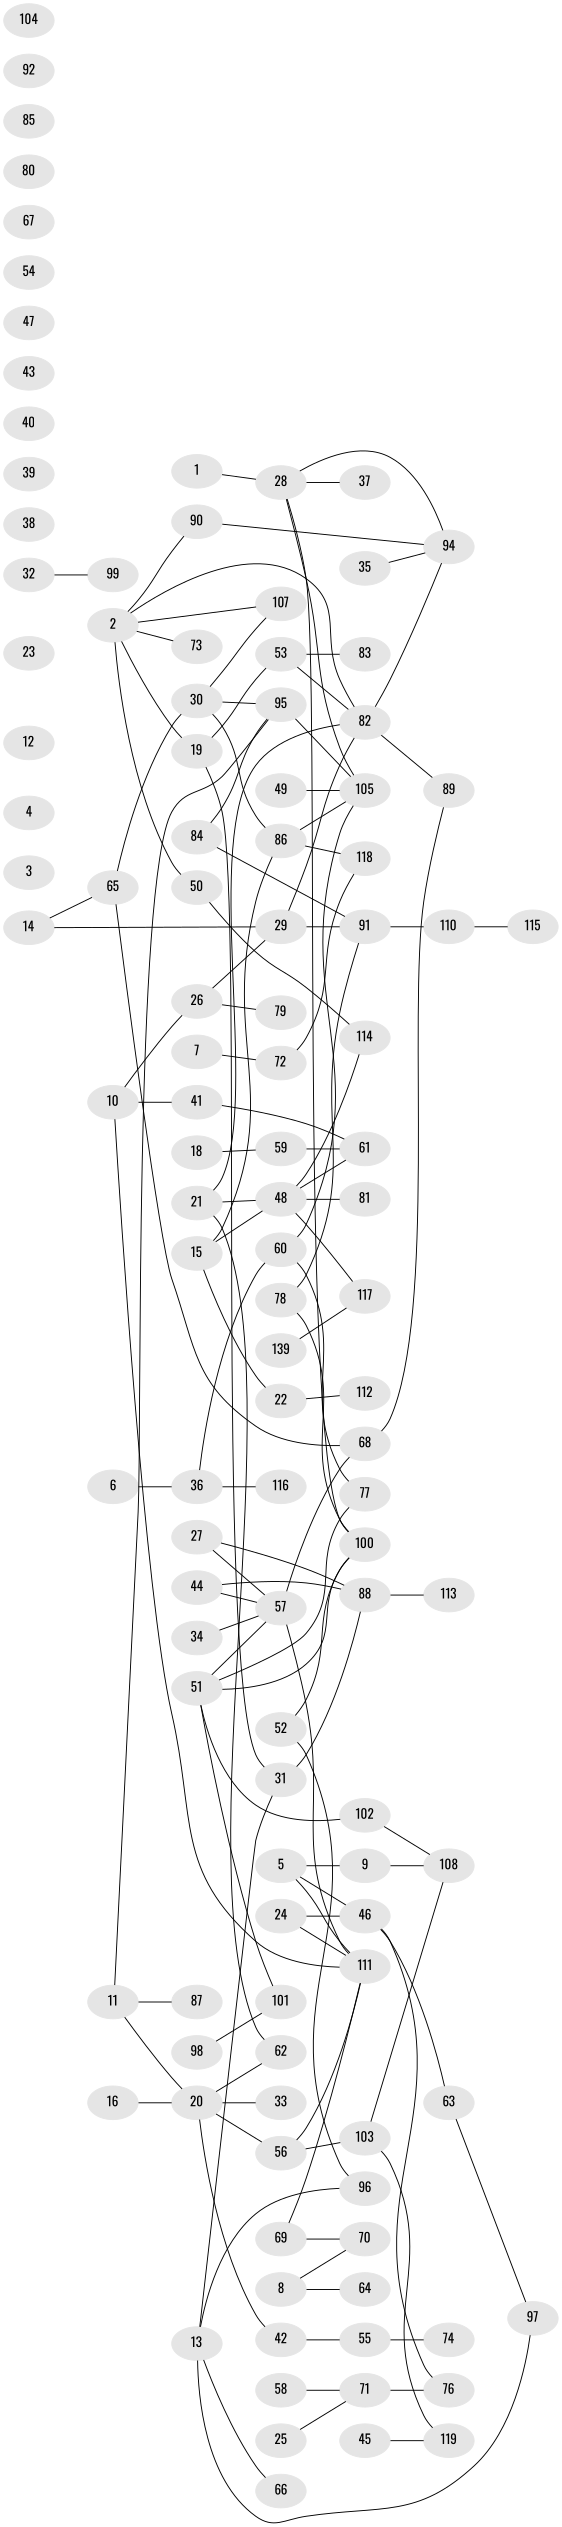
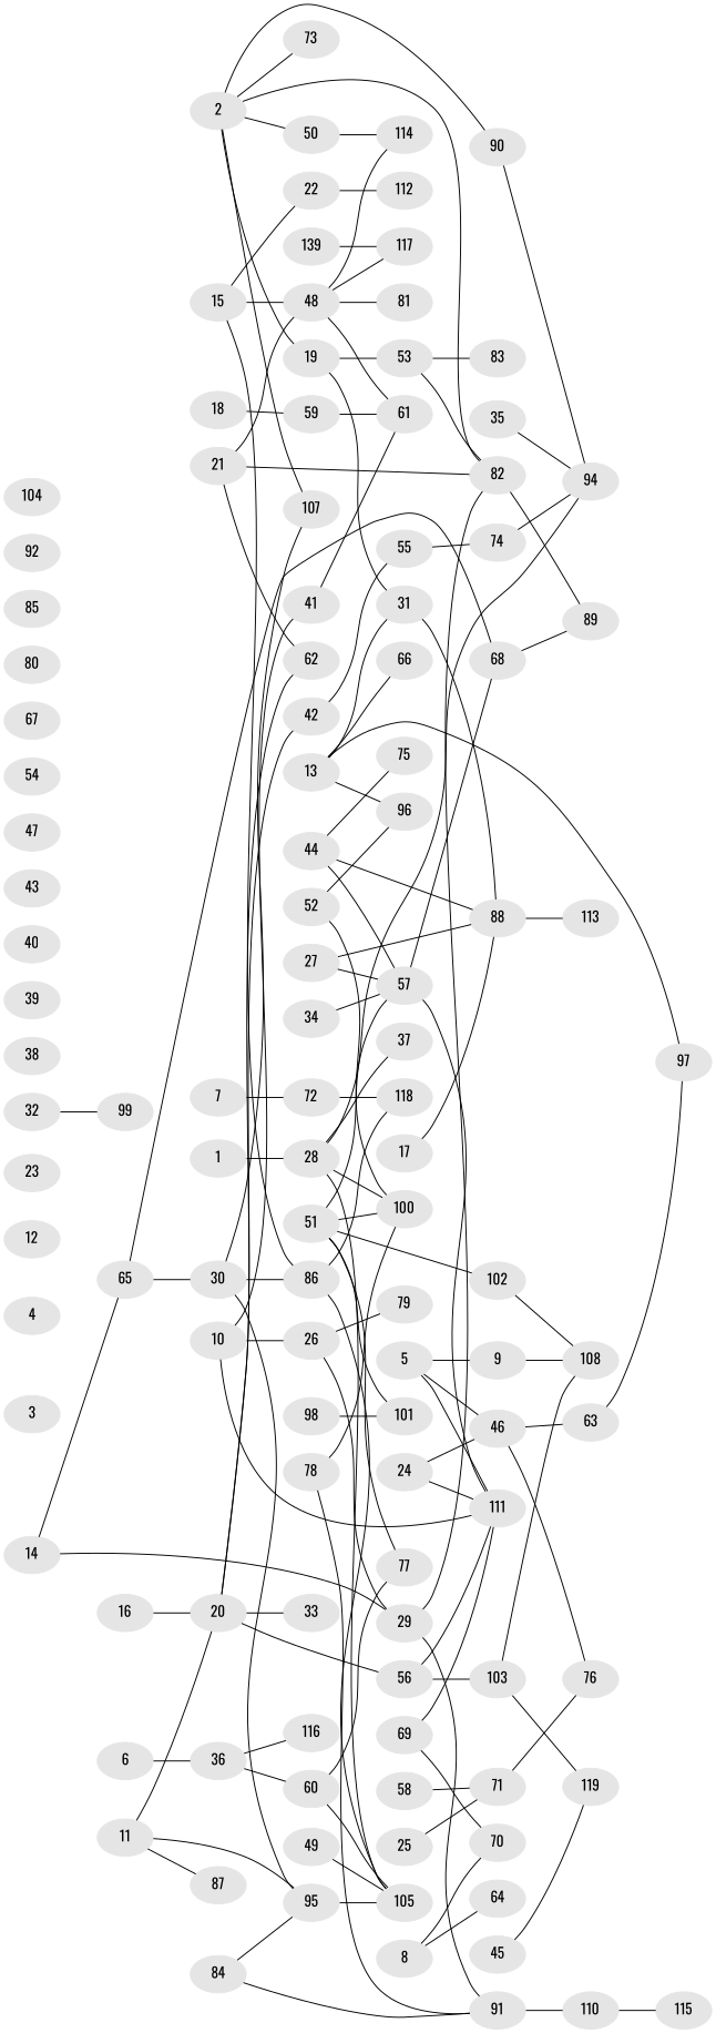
  graph {
    fontname=Oswald
    rankdir=LR
    node [color=gray90 fontname=Oswald style=filled]
    edge [fontname=Oswald]
    1
    28
    37
    94
    100
    105
    2
    19
    50
    73
    82
    90
    107
    31
    53
    114
    89
    3
    4
    5
    9
    46
    111
    108
    63
    76
    6
    36
    60
    116
    7
    72
    118
    8
    64
    70
    10
    26
    41
    29
    79
    61
    11
    20
    87
    95
    33
    42
    56
    62
    12
    13
    66
    96
    97
    88
    14
    65
    91
    30
    68
    15
    22
    48
    86
    112
    81
    117
    16
+   17
    113
    18
    59
    83
    55
    103
    21
    23
    24
    25
    71
    27
    57
    110
    32
    99
    34
    35
    77
    38
    39
    40
    74
    43
    44
+   75
    45
    119
    47
    49
    51
    101
    102
    52
    54
    58
    67
    69
    78
    80
    84
    85
    115
    92
    98
    104
    n117 [label=139]
    1 -- 28
    28 -- 37
    28 -- 94
    28 -- 100
    28 -- 105
    2 -- 19
    2 -- 50
    2 -- 73
    2 -- 82
    2 -- 90
    2 -- 107
    19 -- 31
    19 -- 53
    50 -- 114
    82 -- 89
    90 -- 94
    31 -- 88
    53 -- 82
    53 -- 83
    5 -- 9
    5 -- 46
    5 -- 111
    9 -- 108
    46 -- 63
    46 -- 76
    63 -- 97
    6 -- 36
    36 -- 60
    36 -- 116
    60 -- 105
    60 -- 77
    7 -- 72
    72 -- 118
    8 -- 64
    8 -- 70
    10 -- 111
    10 -- 26
    10 -- 41
    26 -- 29
    26 -- 79
    41 -- 61
    29 -- 82
    29 -- 91
    11 -- 20
    11 -- 87
    11 -- 95
    20 -- 33
    20 -- 42
    20 -- 56
    20 -- 62
    95 -- 105
    42 -- 55
    56 -- 111
    56 -- 103
    13 -- 31
    13 -- 66
    13 -- 96
    13 -- 97
    88 -- 113
    14 -- 29
    14 -- 65
    65 -- 30
    65 -- 68
    91 -- 110
    30 -- 107
    30 -- 95
    30 -- 86
    68 -- 89
    15 -- 22
    15 -- 48
    15 -- 86
    22 -- 112
    48 -- 114
    48 -- 61
    48 -- 81
    48 -- 117
    86 -- 105
    86 -- 118
    16 -- 20
+   17 -- 88
    18 -- 59
    59 -- 61
    55 -- 74
    103 -- 108
    103 -- 119
    21 -- 82
    21 -- 62
    21 -- 48
    24 -- 46
    24 -- 111
    25 -- 71
    71 -- 76
    27 -- 88
    27 -- 57
    57 -- 111
    57 -- 68
    110 -- 115
    32 -- 99
    34 -- 57
    35 -- 94
-   82 -- 94
+   74 -- 94
    44 -- 88
    44 -- 57
+   44 -- 75
    45 -- 119
    49 -- 105
    51 -- 100
    51 -- 57
    51 -- 77
    51 -- 101
    51 -- 102
    102 -- 108
    52 -- 100
    52 -- 96
    58 -- 71
    69 -- 111
    69 -- 70
    78 -- 100
    78 -- 91
    84 -- 95
    84 -- 91
    98 -- 101
    n117 -- 117
  }
